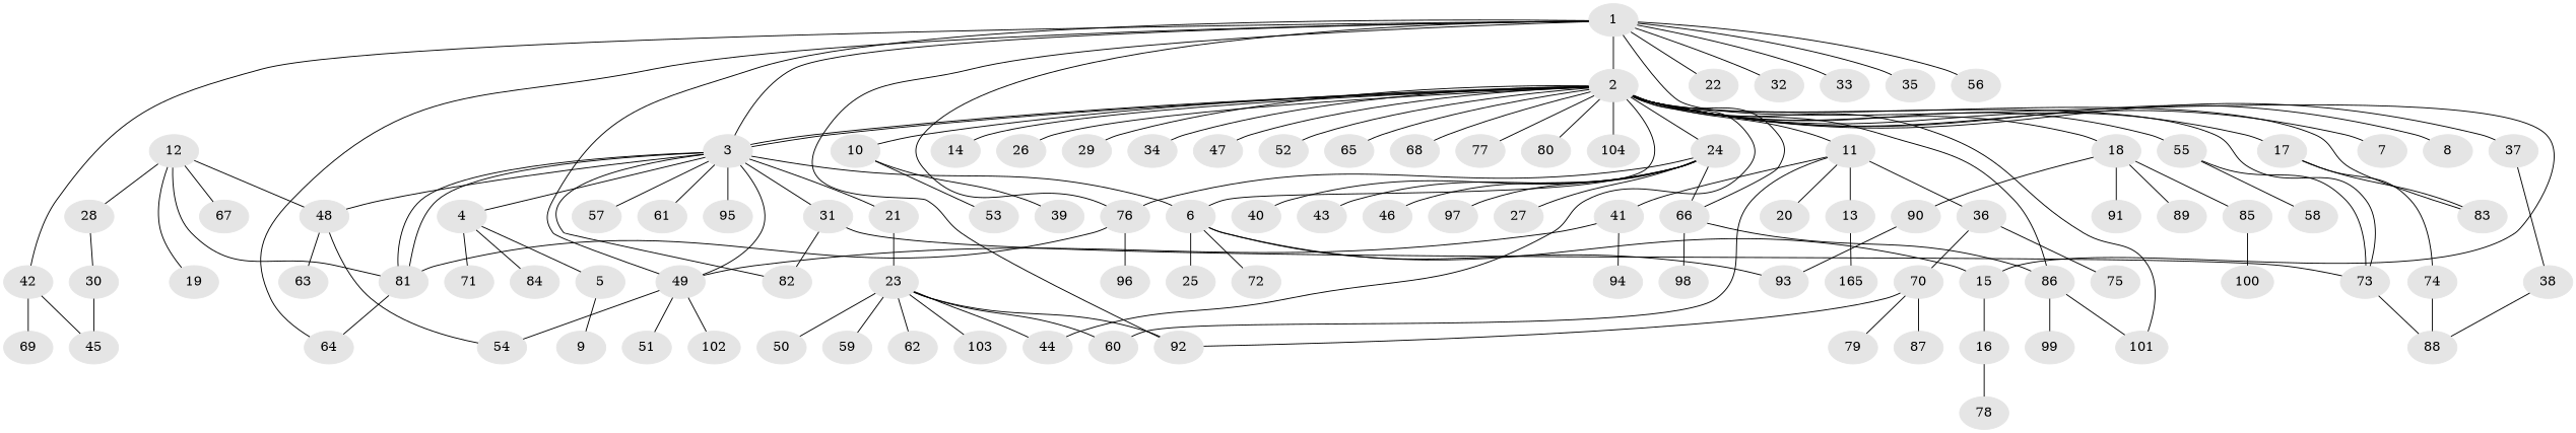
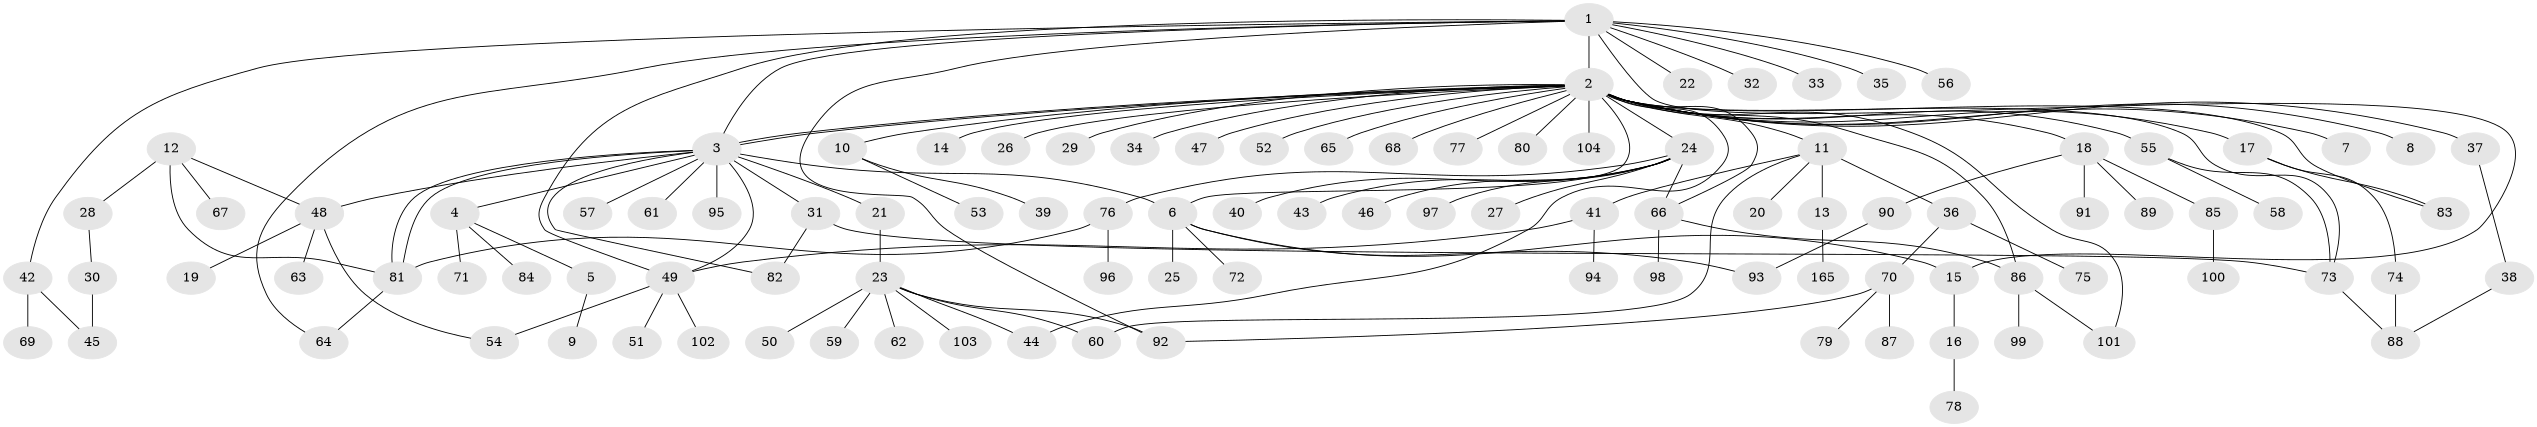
  graph {
    node [color=gray90 style=filled]
    1
    2
    3
    15
    22
    32
    33
    35
    42
    49
    56
    64
    76
    92
    6
    7
    8
    10
    11
    14
    17
    18
    24
    26
    29
    34
    37
    44
    47
    52
    55
    65
    66
    68
    73
    77
    80
    83
    86
    101
    104
    4
    21
    31
    48
    57
    61
    81
    82
    95
    16
    45
    69
    54
    51
    102
    96
    25
    72
    93
    39
    53
    13
    20
    36
    41
    60
    74
    85
    89
    90
    91
    27
    40
    43
    46
    97
    38
    58
    98
    88
    99
    5
    71
    84
    12
    19
    28
    67
    23
    63
    9
    n93 [label=165]
    70
    75
    94
    30
    78
    100
    50
    59
    62
    103
    79
    87
    1 -- 2
    1 -- 3
    1 -- 15
    1 -- 22
    1 -- 32
    1 -- 33
    1 -- 35
    1 -- 42
    1 -- 49
    1 -- 56
    1 -- 64
-   1 -- 76
    1 -- 92
    2 -- 3
    2 -- 3
    2 -- 6
    2 -- 7
    2 -- 8
    2 -- 10
    2 -- 11
    2 -- 14
    2 -- 17
    2 -- 18
    2 -- 24
    2 -- 26
    2 -- 29
    2 -- 34
    2 -- 37
    2 -- 44
    2 -- 47
    2 -- 52
    2 -- 55
    2 -- 65
    2 -- 66
    2 -- 68
    2 -- 73
    2 -- 77
    2 -- 80
    2 -- 83
    2 -- 86
    2 -- 101
    2 -- 104
    3 -- 49
    3 -- 6
    3 -- 4
    3 -- 21
    3 -- 31
    3 -- 48
    3 -- 57
    3 -- 61
    3 -- 81
    3 -- 81
    3 -- 82
    3 -- 95
    15 -- 16
    42 -- 45
    42 -- 69
    49 -- 54
    49 -- 51
    49 -- 102
    76 -- 81
    76 -- 96
    6 -- 15
    6 -- 25
    6 -- 72
    6 -- 93
    10 -- 39
    10 -- 53
    11 -- 13
    11 -- 20
    11 -- 36
    11 -- 41
    11 -- 60
    17 -- 83
    17 -- 74
    18 -- 85
    18 -- 89
    18 -- 90
    18 -- 91
    24 -- 76
    24 -- 66
    24 -- 27
    24 -- 40
    24 -- 43
    24 -- 46
    24 -- 97
    37 -- 38
    55 -- 73
    55 -- 58
    66 -- 86
    66 -- 98
    73 -- 88
    86 -- 101
    86 -- 99
    4 -- 5
    4 -- 71
    4 -- 84
    21 -- 23
    31 -- 73
    31 -- 82
    48 -- 54
    48 -- 63
    81 -- 64
    16 -- 78
    13 -- n93
    36 -- 70
    36 -- 75
    41 -- 49
    41 -- 94
    74 -- 88
    85 -- 100
    90 -- 93
    38 -- 88
    5 -- 9
    12 -- 48
    12 -- 81
-   12 -- 19
+   48 -- 19
    12 -- 28
    12 -- 67
    28 -- 30
    23 -- 92
    23 -- 44
    23 -- 60
    23 -- 50
    23 -- 59
    23 -- 62
    23 -- 103
    70 -- 92
    70 -- 79
    70 -- 87
    30 -- 45
  }
